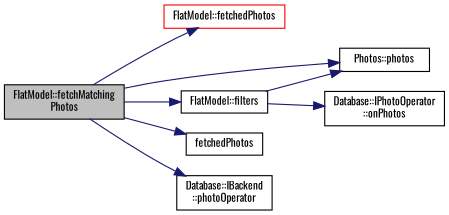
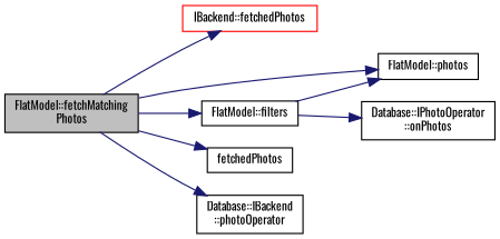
  digraph {
    fontname=Oswald
    rankdir=LR
    node [color=black fillcolor=white fontname=Oswald fontsize=10 shape=record style=filled]
    edge [color=midnightblue fontname=Oswald fontsize=10 labelfontname=Helvetica labelfontsize=10 style=solid]
    n1 [fillcolor=grey75 fontcolor=black height=0.2 label="FlatModel::fetchMatching\lPhotos" width=0.4]
-   n2 [color=red height=0.2 label="FlatModel::fetchedPhotos" width=0.4]
-   n3 [height=0.2 label="Photos::photos" width=0.4]
+   n2 [color=red height=0.2 label="IBackend::fetchedPhotos" width=0.4]
+   n3 [height=0.2 label="FlatModel::photos" width=0.4]
    n4 [height=0.2 label="FlatModel::filters" width=0.4]
    n5 [height=0.2 label=fetchedPhotos width=0.4]
    n6 [height=0.2 label="Database::IBackend\l::photoOperator" width=0.4]
    n7 [height=0.2 label="Database::IPhotoOperator\l::onPhotos" width=0.4]
    n1 -> n2
    n1 -> n3
    n1 -> n4
    n1 -> n5
    n1 -> n6
    n4 -> n3
    n4 -> n7
  }
